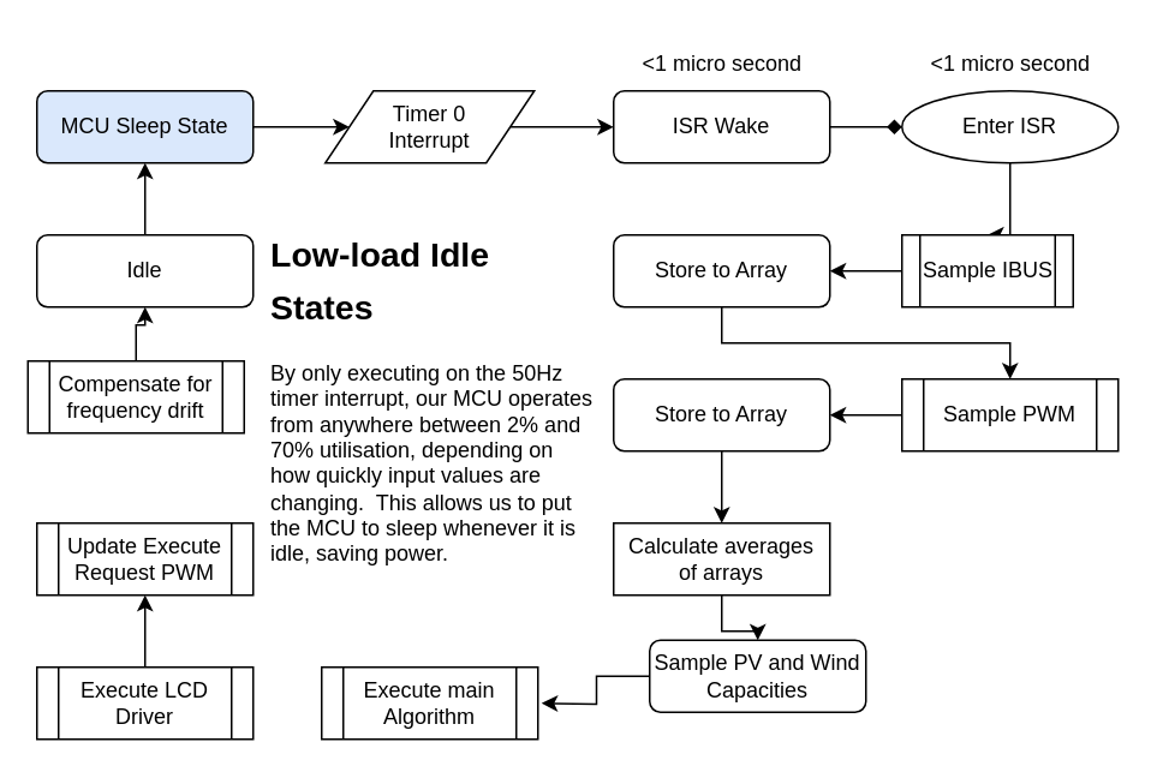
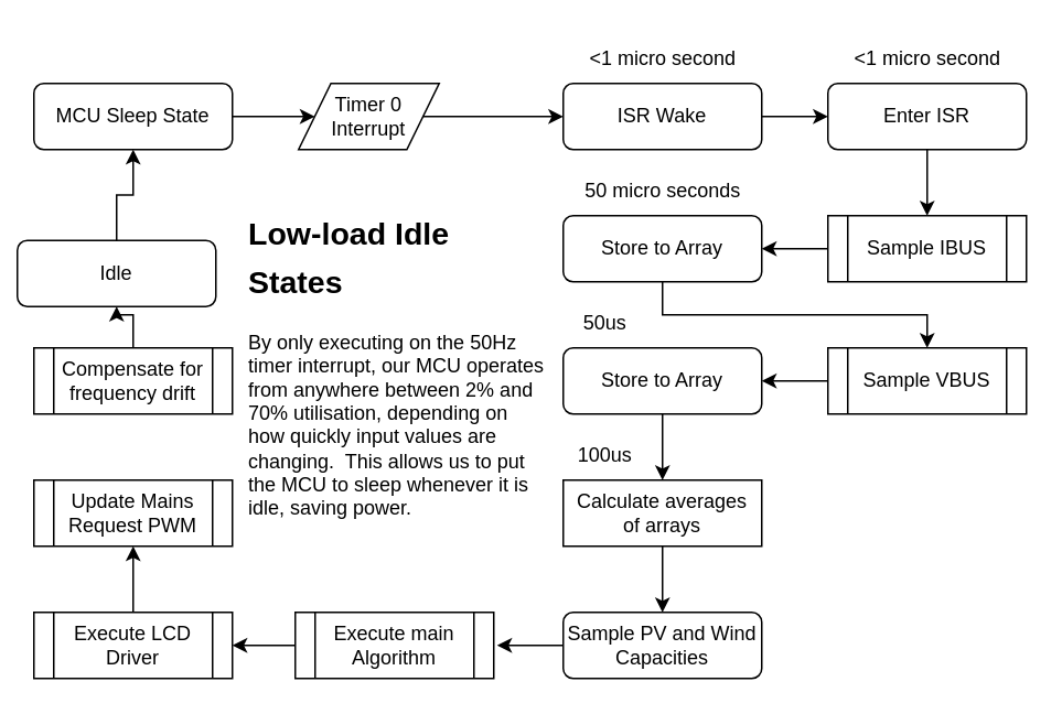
  <mxCell id="0" />
  <mxCell id="1" parent="0" />
- <mxCell id="2" value="MCU Sleep State" style="rounded=1;whiteSpace=wrap;html=1;fontSize=12;glass=0;strokeWidth=1;shadow=0;fillColor=#dae8fc;" parent="1" vertex="1"><mxGeometry x="20" y="50" width="120" height="40" as="geometry" /></mxCell>
+ <mxCell id="2" value="MCU Sleep State" style="rounded=1;whiteSpace=wrap;html=1;fontSize=12;glass=0;strokeWidth=1;shadow=0;" parent="1" vertex="1"><mxGeometry x="20" y="50" width="120" height="40" as="geometry" /></mxCell>
  <mxCell id="3" value="" style="endArrow=classic;html=1;rounded=0;entryX=0;entryY=0.5;entryDx=0;entryDy=0;" edge="1" parent="1" target="5"><mxGeometry width="50" height="50" relative="1" as="geometry"><mxPoint x="140" y="70" as="sourcePoint" /><mxPoint x="180" y="70" as="targetPoint" /></mxGeometry></mxCell>
  <mxCell id="4" style="edgeStyle=orthogonalEdgeStyle;rounded=0;orthogonalLoop=1;jettySize=auto;html=1;" edge="1" parent="1" source="5"><mxGeometry relative="1" as="geometry"><mxPoint x="340" y="70" as="targetPoint" /></mxGeometry></mxCell>
- <mxCell id="5" value="&lt;div&gt;Timer 0&lt;/div&gt;&lt;div&gt;Interrupt&lt;br&gt;&lt;/div&gt;" style="shape=parallelogram;html=1;strokeWidth=1;perimeter=parallelogramPerimeter;whiteSpace=wrap;rounded=1;arcSize=0;size=0.23;" vertex="1" parent="1"><mxGeometry x="180" y="50" width="116" height="40" as="geometry" /></mxCell>
- <mxCell id="6" style="edgeStyle=orthogonalEdgeStyle;rounded=0;orthogonalLoop=1;jettySize=auto;html=1;entryX=0;entryY=0.5;entryDx=0;entryDy=0;endArrow=diamond;" edge="1" parent="1" source="7" target="9"><mxGeometry relative="1" as="geometry" /></mxCell>
+ <mxCell id="5" value="&lt;div&gt;Timer 0&lt;/div&gt;&lt;div&gt;Interrupt&lt;br&gt;&lt;/div&gt;" style="shape=parallelogram;html=1;strokeWidth=1;perimeter=parallelogramPerimeter;whiteSpace=wrap;rounded=1;arcSize=0;size=0.23;" vertex="1" parent="1"><mxGeometry x="180" y="50" width="85" height="40" as="geometry" /></mxCell>
+ <mxCell id="6" style="edgeStyle=orthogonalEdgeStyle;rounded=0;orthogonalLoop=1;jettySize=auto;html=1;entryX=0;entryY=0.5;entryDx=0;entryDy=0;" edge="1" parent="1" source="7" target="9"><mxGeometry relative="1" as="geometry" /></mxCell>
  <mxCell id="7" value="ISR Wake" style="rounded=1;whiteSpace=wrap;html=1;fontSize=12;glass=0;strokeWidth=1;shadow=0;" vertex="1" parent="1"><mxGeometry x="340" y="50" width="120" height="40" as="geometry" /></mxCell>
  <mxCell id="8" style="edgeStyle=orthogonalEdgeStyle;rounded=0;orthogonalLoop=1;jettySize=auto;html=1;entryX=0.5;entryY=0;entryDx=0;entryDy=0;" edge="1" parent="1" source="9" target="11"><mxGeometry relative="1" as="geometry"><Array as="points"><mxPoint x="560" y="110" /><mxPoint x="560" y="110" /></Array></mxGeometry></mxCell>
- <mxCell id="9" value="Enter ISR" style="ellipse;whiteSpace=wrap;html=1;fontSize=12;glass=0;strokeWidth=1;shadow=0;" vertex="1" parent="1"><mxGeometry x="500" y="50" width="120" height="40" as="geometry" /></mxCell>
+ <mxCell id="9" value="Enter ISR" style="rounded=1;whiteSpace=wrap;html=1;fontSize=12;glass=0;strokeWidth=1;shadow=0;" vertex="1" parent="1"><mxGeometry x="500" y="50" width="120" height="40" as="geometry" /></mxCell>
  <mxCell id="10" style="edgeStyle=orthogonalEdgeStyle;rounded=0;orthogonalLoop=1;jettySize=auto;html=1;entryX=1;entryY=0.5;entryDx=0;entryDy=0;" edge="1" parent="1" source="11" target="19"><mxGeometry relative="1" as="geometry" /></mxCell>
- <mxCell id="11" value="Sample IBUS" style="shape=process;whiteSpace=wrap;html=1;backgroundOutline=1;" vertex="1" parent="1"><mxGeometry x="500" y="130" width="95" height="40" as="geometry" /></mxCell>
+ <mxCell id="11" value="Sample IBUS" style="shape=process;whiteSpace=wrap;html=1;backgroundOutline=1;" vertex="1" parent="1"><mxGeometry x="500" y="130" width="120" height="40" as="geometry" /></mxCell>
  <mxCell id="12" style="edgeStyle=orthogonalEdgeStyle;rounded=0;orthogonalLoop=1;jettySize=auto;html=1;entryX=1;entryY=0.5;entryDx=0;entryDy=0;" edge="1" parent="1" source="13" target="21"><mxGeometry relative="1" as="geometry" /></mxCell>
- <mxCell id="13" value="Sample PWM" style="shape=process;whiteSpace=wrap;html=1;backgroundOutline=1;" vertex="1" parent="1"><mxGeometry x="500" y="210" width="120" height="40" as="geometry" /></mxCell>
+ <mxCell id="13" value="Sample VBUS" style="shape=process;whiteSpace=wrap;html=1;backgroundOutline=1;" vertex="1" parent="1"><mxGeometry x="500" y="210" width="120" height="40" as="geometry" /></mxCell>
  <mxCell id="14" value="&amp;lt;1 micro second" style="text;html=1;align=center;verticalAlign=middle;resizable=0;points=[];autosize=1;strokeColor=none;fillColor=none;" vertex="1" parent="1"><mxGeometry x="340" y="20" width="120" height="30" as="geometry" /></mxCell>
+ <mxCell id="15" value="50 micro seconds" style="text;html=1;align=center;verticalAlign=middle;resizable=0;points=[];autosize=1;strokeColor=none;fillColor=none;" vertex="1" parent="1"><mxGeometry x="340" y="100" width="120" height="30" as="geometry" /></mxCell>
+ <mxCell id="16" value="50us" style="text;html=1;align=center;verticalAlign=middle;resizable=0;points=[];autosize=1;strokeColor=none;fillColor=none;" vertex="1" parent="1"><mxGeometry x="340" y="180" width="50" height="30" as="geometry" /></mxCell>
  <mxCell id="17" value="&amp;lt;1 micro second" style="text;html=1;align=center;verticalAlign=middle;resizable=0;points=[];autosize=1;strokeColor=none;fillColor=none;" vertex="1" parent="1"><mxGeometry x="500" y="20" width="120" height="30" as="geometry" /></mxCell>
  <mxCell id="18" style="edgeStyle=orthogonalEdgeStyle;rounded=0;orthogonalLoop=1;jettySize=auto;html=1;entryX=0.5;entryY=0;entryDx=0;entryDy=0;" edge="1" parent="1" source="19" target="13"><mxGeometry relative="1" as="geometry"><Array as="points"><mxPoint x="400" y="190" /><mxPoint x="560" y="190" /></Array></mxGeometry></mxCell>
  <mxCell id="19" value="Store to Array" style="rounded=1;whiteSpace=wrap;html=1;fontSize=12;glass=0;strokeWidth=1;shadow=0;" vertex="1" parent="1"><mxGeometry x="340" y="130" width="120" height="40" as="geometry" /></mxCell>
  <mxCell id="20" style="edgeStyle=orthogonalEdgeStyle;rounded=0;orthogonalLoop=1;jettySize=auto;html=1;entryX=0.5;entryY=0;entryDx=0;entryDy=0;" edge="1" parent="1" source="21" target="23"><mxGeometry relative="1" as="geometry" /></mxCell>
  <mxCell id="21" value="Store to Array" style="rounded=1;whiteSpace=wrap;html=1;fontSize=12;glass=0;strokeWidth=1;shadow=0;" vertex="1" parent="1"><mxGeometry x="340" y="210" width="120" height="40" as="geometry" /></mxCell>
  <mxCell id="22" style="edgeStyle=orthogonalEdgeStyle;rounded=0;orthogonalLoop=1;jettySize=auto;html=1;entryX=0.5;entryY=0;entryDx=0;entryDy=0;" edge="1" parent="1" source="23" target="26"><mxGeometry relative="1" as="geometry" /></mxCell>
  <mxCell id="23" value="&lt;div&gt;Calculate averages&lt;/div&gt;&lt;div&gt;of arrays&lt;br&gt;&lt;/div&gt;" style="whiteSpace=wrap;html=1;fontSize=12;glass=0;strokeWidth=1;shadow=0;rounded=0;" vertex="1" parent="1"><mxGeometry x="340" y="290" width="120" height="40" as="geometry" /></mxCell>
+ <mxCell id="24" value="100us" style="text;html=1;align=center;verticalAlign=middle;resizable=0;points=[];autosize=1;strokeColor=none;fillColor=none;" vertex="1" parent="1"><mxGeometry x="335" y="260" width="60" height="30" as="geometry" /></mxCell>
  <mxCell id="25" style="edgeStyle=orthogonalEdgeStyle;rounded=0;orthogonalLoop=1;jettySize=auto;html=1;" edge="1" parent="1" source="26"><mxGeometry relative="1" as="geometry"><mxPoint x="300" y="390" as="targetPoint" /></mxGeometry></mxCell>
- <mxCell id="26" value="&lt;div&gt;Sample PV and Wind&lt;/div&gt;&lt;div&gt;Capacities&lt;br&gt;&lt;/div&gt;" style="rounded=1;whiteSpace=wrap;html=1;fontSize=12;glass=0;strokeWidth=1;shadow=0;" vertex="1" parent="1"><mxGeometry x="360" y="355" width="120" height="40" as="geometry" /></mxCell>
+ <mxCell id="26" value="&lt;div&gt;Sample PV and Wind&lt;/div&gt;&lt;div&gt;Capacities&lt;br&gt;&lt;/div&gt;" style="rounded=1;whiteSpace=wrap;html=1;fontSize=12;glass=0;strokeWidth=1;shadow=0;" vertex="1" parent="1"><mxGeometry x="340" y="370" width="120" height="40" as="geometry" /></mxCell>
+ <mxCell id="27" style="edgeStyle=orthogonalEdgeStyle;rounded=0;orthogonalLoop=1;jettySize=auto;html=1;entryX=1;entryY=0.5;entryDx=0;entryDy=0;" edge="1" parent="1" source="28" target="30"><mxGeometry relative="1" as="geometry" /></mxCell>
  <mxCell id="28" value="&lt;div&gt;Execute main&lt;/div&gt;&lt;div&gt;Algorithm&lt;br&gt;&lt;/div&gt;" style="shape=process;whiteSpace=wrap;html=1;backgroundOutline=1;" vertex="1" parent="1"><mxGeometry x="178" y="370" width="120" height="40" as="geometry" /></mxCell>
  <mxCell id="29" style="edgeStyle=orthogonalEdgeStyle;rounded=0;orthogonalLoop=1;jettySize=auto;html=1;" edge="1" parent="1" source="30"><mxGeometry relative="1" as="geometry"><mxPoint x="80" y="330" as="targetPoint" /></mxGeometry></mxCell>
  <mxCell id="30" value="&lt;div&gt;Execute LCD&lt;/div&gt;&lt;div&gt;Driver&lt;br&gt;&lt;/div&gt;" style="shape=process;whiteSpace=wrap;html=1;backgroundOutline=1;" vertex="1" parent="1"><mxGeometry x="20" y="370" width="120" height="40" as="geometry" /></mxCell>
- <mxCell id="31" value="&lt;div&gt;Update Execute&lt;/div&gt;&lt;div&gt;Request PWM&lt;br&gt;&lt;/div&gt;" style="shape=process;whiteSpace=wrap;html=1;backgroundOutline=1;" vertex="1" parent="1"><mxGeometry x="20" y="290" width="120" height="40" as="geometry" /></mxCell>
+ <mxCell id="31" value="&lt;div&gt;Update Mains&lt;/div&gt;&lt;div&gt;Request PWM&lt;br&gt;&lt;/div&gt;" style="shape=process;whiteSpace=wrap;html=1;backgroundOutline=1;" vertex="1" parent="1"><mxGeometry x="20" y="290" width="120" height="40" as="geometry" /></mxCell>
  <mxCell id="32" style="edgeStyle=orthogonalEdgeStyle;rounded=0;orthogonalLoop=1;jettySize=auto;html=1;entryX=0.5;entryY=1;entryDx=0;entryDy=0;" edge="1" parent="1" source="33" target="35"><mxGeometry relative="1" as="geometry" /></mxCell>
- <mxCell id="33" value="&lt;div&gt;Compensate for&lt;/div&gt;&lt;div&gt;frequency drift&lt;br&gt;&lt;/div&gt;" style="shape=process;whiteSpace=wrap;html=1;backgroundOutline=1;" vertex="1" parent="1"><mxGeometry x="15" y="200" width="120" height="40" as="geometry" /></mxCell>
+ <mxCell id="33" value="&lt;div&gt;Compensate for&lt;/div&gt;&lt;div&gt;frequency drift&lt;br&gt;&lt;/div&gt;" style="shape=process;whiteSpace=wrap;html=1;backgroundOutline=1;" vertex="1" parent="1"><mxGeometry x="20" y="210" width="120" height="40" as="geometry" /></mxCell>
  <mxCell id="34" style="edgeStyle=orthogonalEdgeStyle;rounded=0;orthogonalLoop=1;jettySize=auto;html=1;entryX=0.5;entryY=1;entryDx=0;entryDy=0;" edge="1" parent="1" source="35" target="2"><mxGeometry relative="1" as="geometry" /></mxCell>
- <mxCell id="35" value="Idle" style="rounded=1;whiteSpace=wrap;html=1;fontSize=12;glass=0;strokeWidth=1;shadow=0;" vertex="1" parent="1"><mxGeometry x="20" y="130" width="120" height="40" as="geometry" /></mxCell>
+ <mxCell id="35" value="Idle" style="rounded=1;whiteSpace=wrap;html=1;fontSize=12;glass=0;strokeWidth=1;shadow=0;" vertex="1" parent="1"><mxGeometry x="10" y="145" width="120" height="40" as="geometry" /></mxCell>
  <mxCell id="36" value="&lt;h1&gt;&lt;font style=&quot;font-size: 23px;&quot;&gt;&lt;font style=&quot;font-size: 22px;&quot;&gt;&lt;font style=&quot;font-size: 21px;&quot;&gt;&lt;font style=&quot;font-size: 20px;&quot;&gt;&lt;font style=&quot;font-size: 19px;&quot;&gt;Low-load Idle States&lt;/font&gt;&lt;/font&gt;&lt;/font&gt;&lt;/font&gt;&lt;/font&gt;&lt;br&gt;&lt;/h1&gt;By only executing on the 50Hz timer interrupt, our MCU operates from anywhere between 2% and 70% utilisation, depending on how quickly input values are changing.&amp;nbsp; This allows us to put the MCU to sleep whenever it is idle, saving power." style="text;html=1;strokeColor=none;fillColor=none;spacing=5;spacingTop=-20;whiteSpace=wrap;overflow=hidden;rounded=0;" vertex="1" parent="1"><mxGeometry x="145" y="120" width="190" height="210" as="geometry" /></mxCell>
